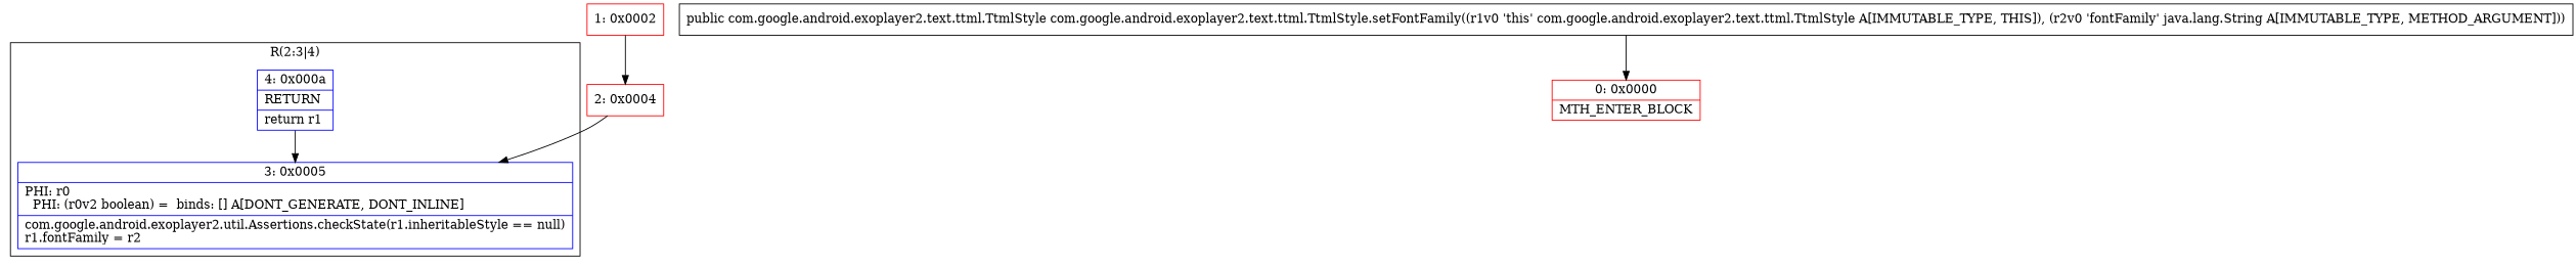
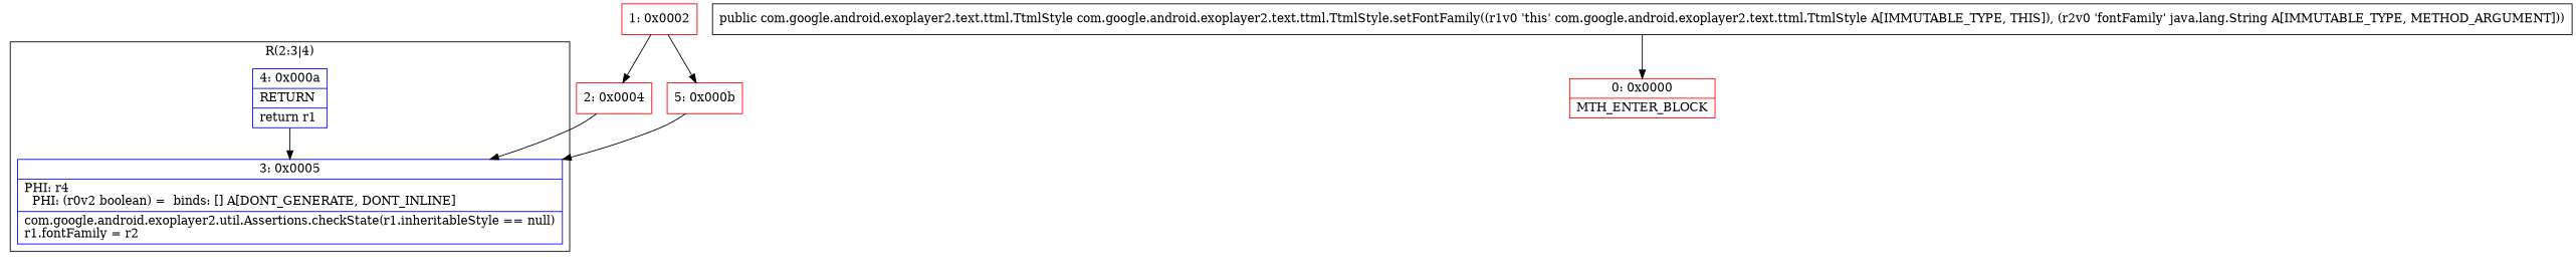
  digraph {
    node [color=red shape=record]
-   n1 [color=blue label="{3\:\ 0x0005|PHI: r0 \l  PHI: (r0v2 boolean) =  binds: [] A[DONT_GENERATE, DONT_INLINE]\l|com.google.android.exoplayer2.util.Assertions.checkState(r1.inheritableStyle == null)\lr1.fontFamily = r2\l}"]
+   n1 [color=blue label="{3\:\ 0x0005|PHI: r4 \l  PHI: (r0v2 boolean) =  binds: [] A[DONT_GENERATE, DONT_INLINE]\l|com.google.android.exoplayer2.util.Assertions.checkState(r1.inheritableStyle == null)\lr1.fontFamily = r2\l}"]
    n2 [color=blue label="{4\:\ 0x000a|RETURN\l|return r1\l}"]
    n3 [label="{0\:\ 0x0000|MTH_ENTER_BLOCK\l}"]
    n4 [label="{1\:\ 0x0002}"]
    n5 [label="{2\:\ 0x0004}"]
+   n6 [label="{5\:\ 0x000b}"]
    n7 [label="{public com.google.android.exoplayer2.text.ttml.TtmlStyle com.google.android.exoplayer2.text.ttml.TtmlStyle.setFontFamily((r1v0 'this' com.google.android.exoplayer2.text.ttml.TtmlStyle A[IMMUTABLE_TYPE, THIS]), (r2v0 'fontFamily' java.lang.String A[IMMUTABLE_TYPE, METHOD_ARGUMENT])) }" color=""]
    subgraph cluster_1 {
      label="R(2:3|4)"
      n1
      n2
    }
    n2 -> n1
    n4 -> n5
+   n4 -> n6
    n5 -> n1
+   n6 -> n1
    n7 -> n3
  }
